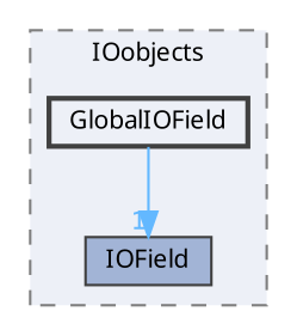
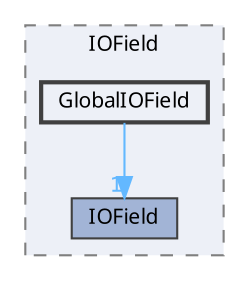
  digraph {
    compound=true
    fontname="Noto Sans"
    node [color=grey25 fontname="Noto Sans" fontsize=10 shape=box]
    n1 [fillcolor="#a2b4d6" height=0.2 label=IOField style=filled width=0.4]
    n2 [fillcolor="#edf0f7" height=0.2 label=GlobalIOField style="filled,bold" width=0.4]
    subgraph cluster_1 {
      bgcolor="#edf0f7"
      fontsize=10
-     label=IOobjects
+     label=IOField
      pencolor=grey50
      style="filled,dashed"
      n1
      n2
    }
    n2 -> n1 [color=steelblue1 fontcolor=steelblue1 fontname="Noto Sans" fontsize=10 headlabel=1 labeldistance=1.5 labelfontname=Helvetica labelfontsize=10]
  }
